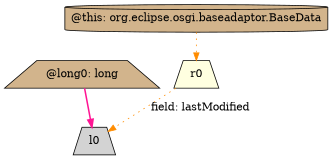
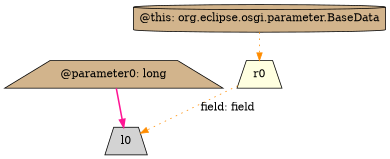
  digraph {
    node [fillcolor=tan shape=trapezium style=filled]
    edge [color=darkorange style=dotted]
-   n1 [label="@long0: long"]
+   n1 [label="@parameter0: long"]
    n2 [fillcolor=lightgrey label=l0]
-   n3 [label="@this: org.eclipse.osgi.baseadaptor.BaseData" shape=cylinder]
+   n3 [label="@this: org.eclipse.osgi.parameter.BaseData" shape=cylinder]
    n4 [fillcolor=lightyellow label=r0]
    n1 -> n2 [color=deeppink style=bold]
    n3 -> n4
-   n4 -> n2 [label="field: lastModified"]
+   n4 -> n2 [label="field: field"]
  }
